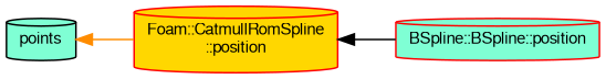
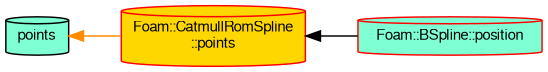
  digraph {
    rankdir=LR
    node [color=red fillcolor=aquamarine fontname=FreeSans fontsize=10 shape=cylinder style=filled]
    edge [dir=back fontname=FreeSans fontsize=10 labelfontname=FreeSans labelfontsize=10 style=solid]
    n1 [color=black fontcolor=black height=0.2 label=points width=0.4]
-   n2 [fillcolor=gold height=0.2 label="Foam::CatmullRomSpline\l::position" width=0.4]
-   n3 [height=0.2 label="BSpline::BSpline::position" width=0.4]
+   n2 [fillcolor=gold height=0.2 label="Foam::CatmullRomSpline\l::points" width=0.4]
+   n3 [height=0.2 label="Foam::BSpline::position" width=0.4]
    n1 -> n2 [color=darkorange]
    n2 -> n3 [color=black]
  }
